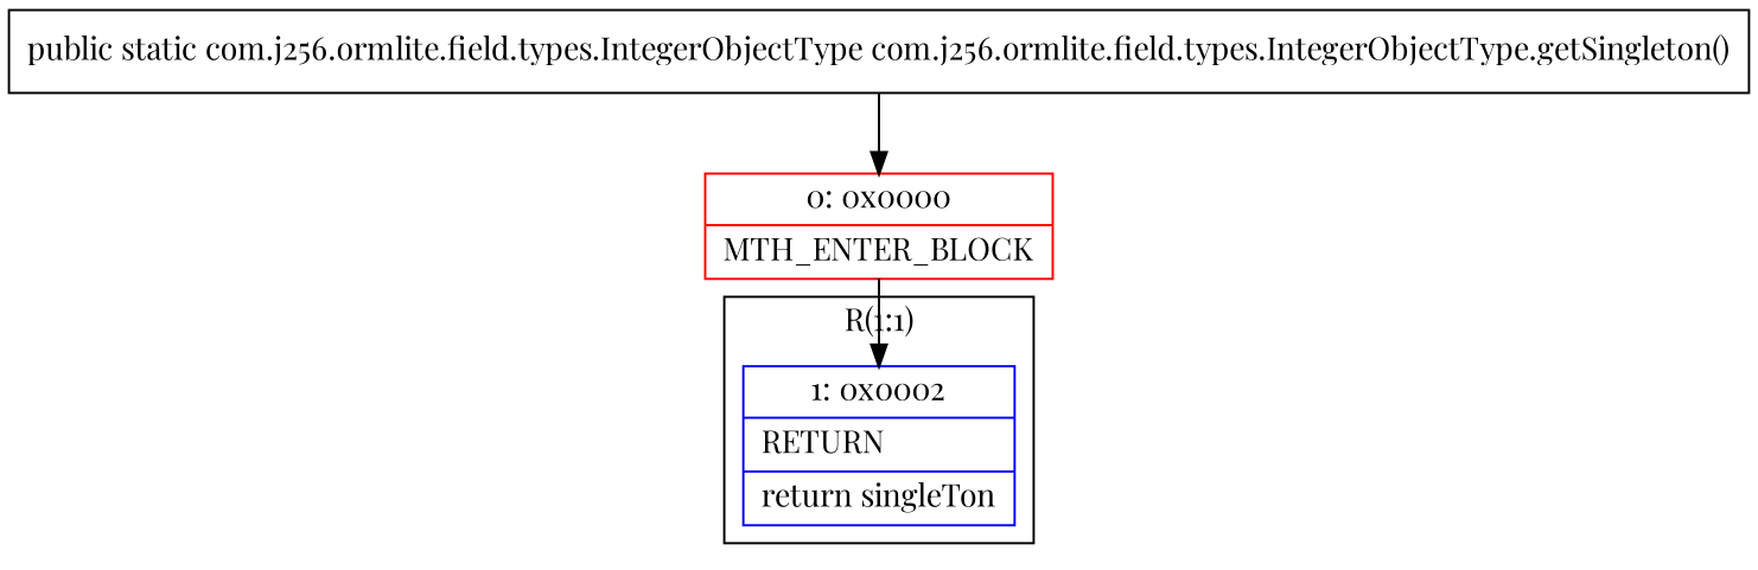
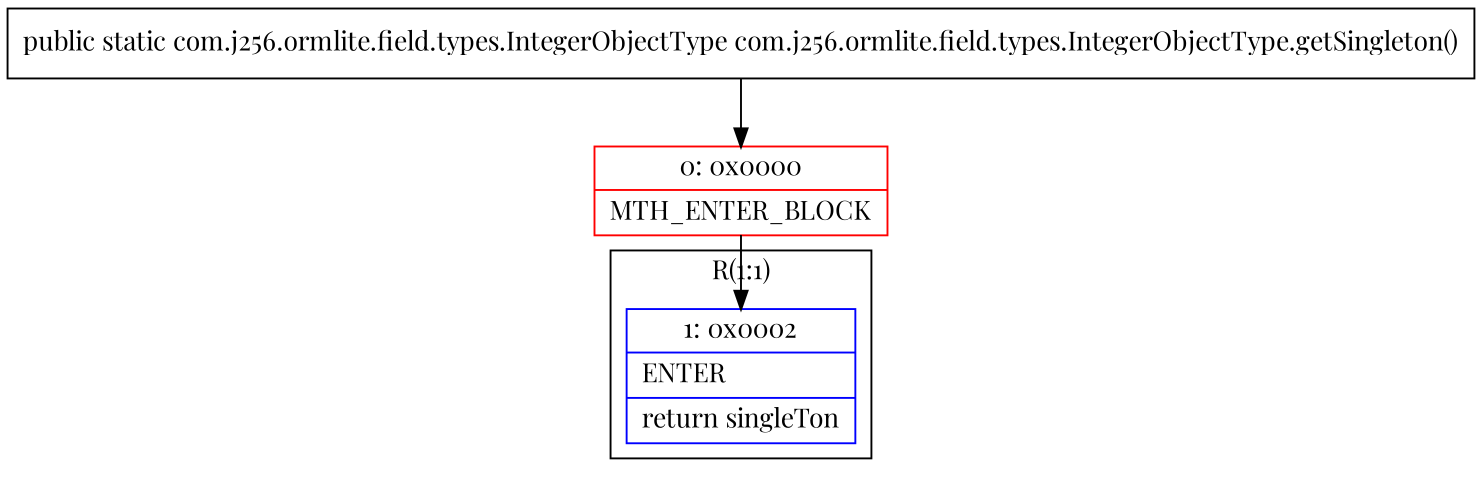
  digraph {
    fontname="Playfair Display"
    node [shape=record fontname="Playfair Display"]
    edge [fontname="Playfair Display"]
-   n1 [color=blue label="{1\:\ 0x0002|RETURN\l|return singleTon\l}"]
+   n1 [color=blue label="{1\:\ 0x0002|ENTER\l|return singleTon\l}"]
    n2 [color=red label="{0\:\ 0x0000|MTH_ENTER_BLOCK\l}"]
    n3 [label="{public static com.j256.ormlite.field.types.IntegerObjectType com.j256.ormlite.field.types.IntegerObjectType.getSingleton() }"]
    subgraph cluster_1 {
      label="R(1:1)"
      n1
    }
    n2 -> n1
    n3 -> n2
  }
